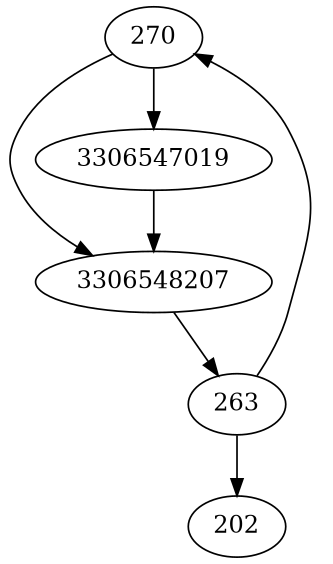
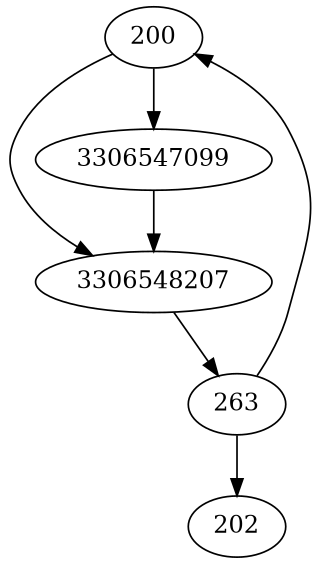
  strict digraph {
-   200 [label=270]
+   200
    3306548207
-   3306547019
+   3306547019 [label=3306547099]
    n4 [label=263]
    202
    200 -> 3306548207
    200 -> 3306547019
    3306548207 -> n4
    3306547019 -> 3306548207
    n4 -> 200
    n4 -> 202
  }
